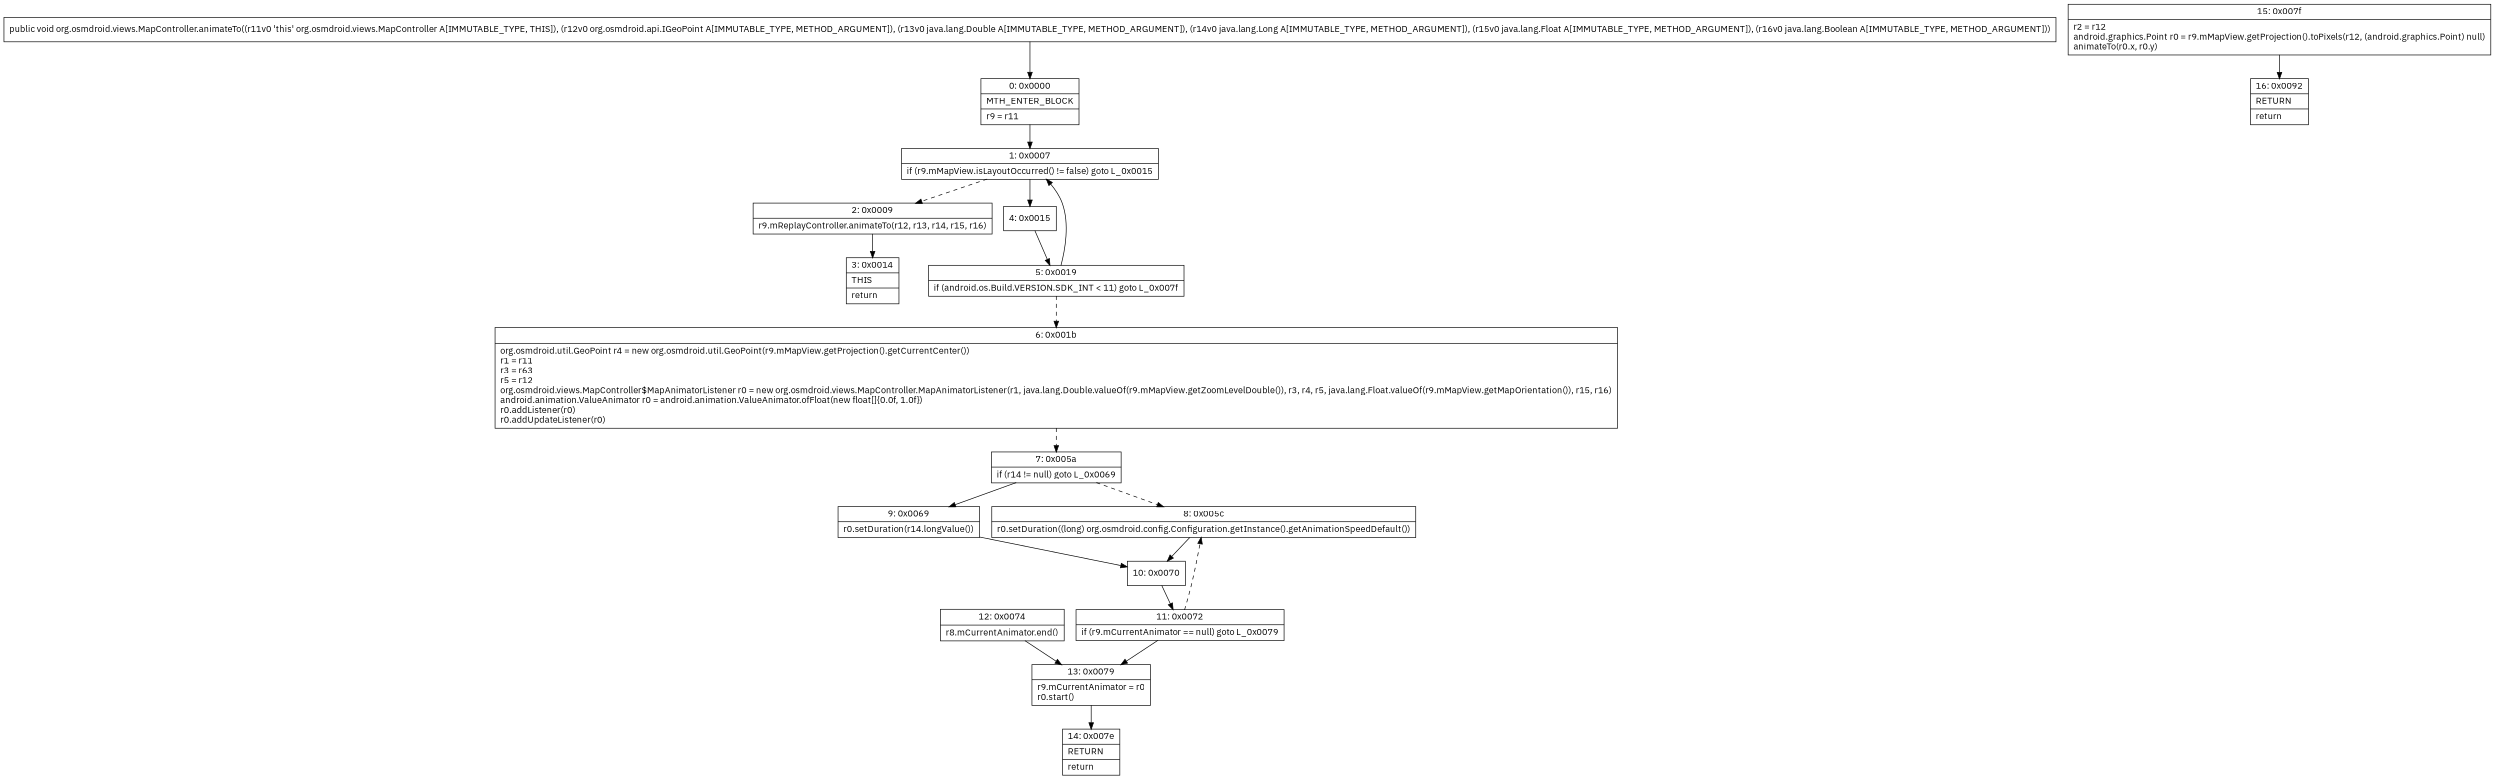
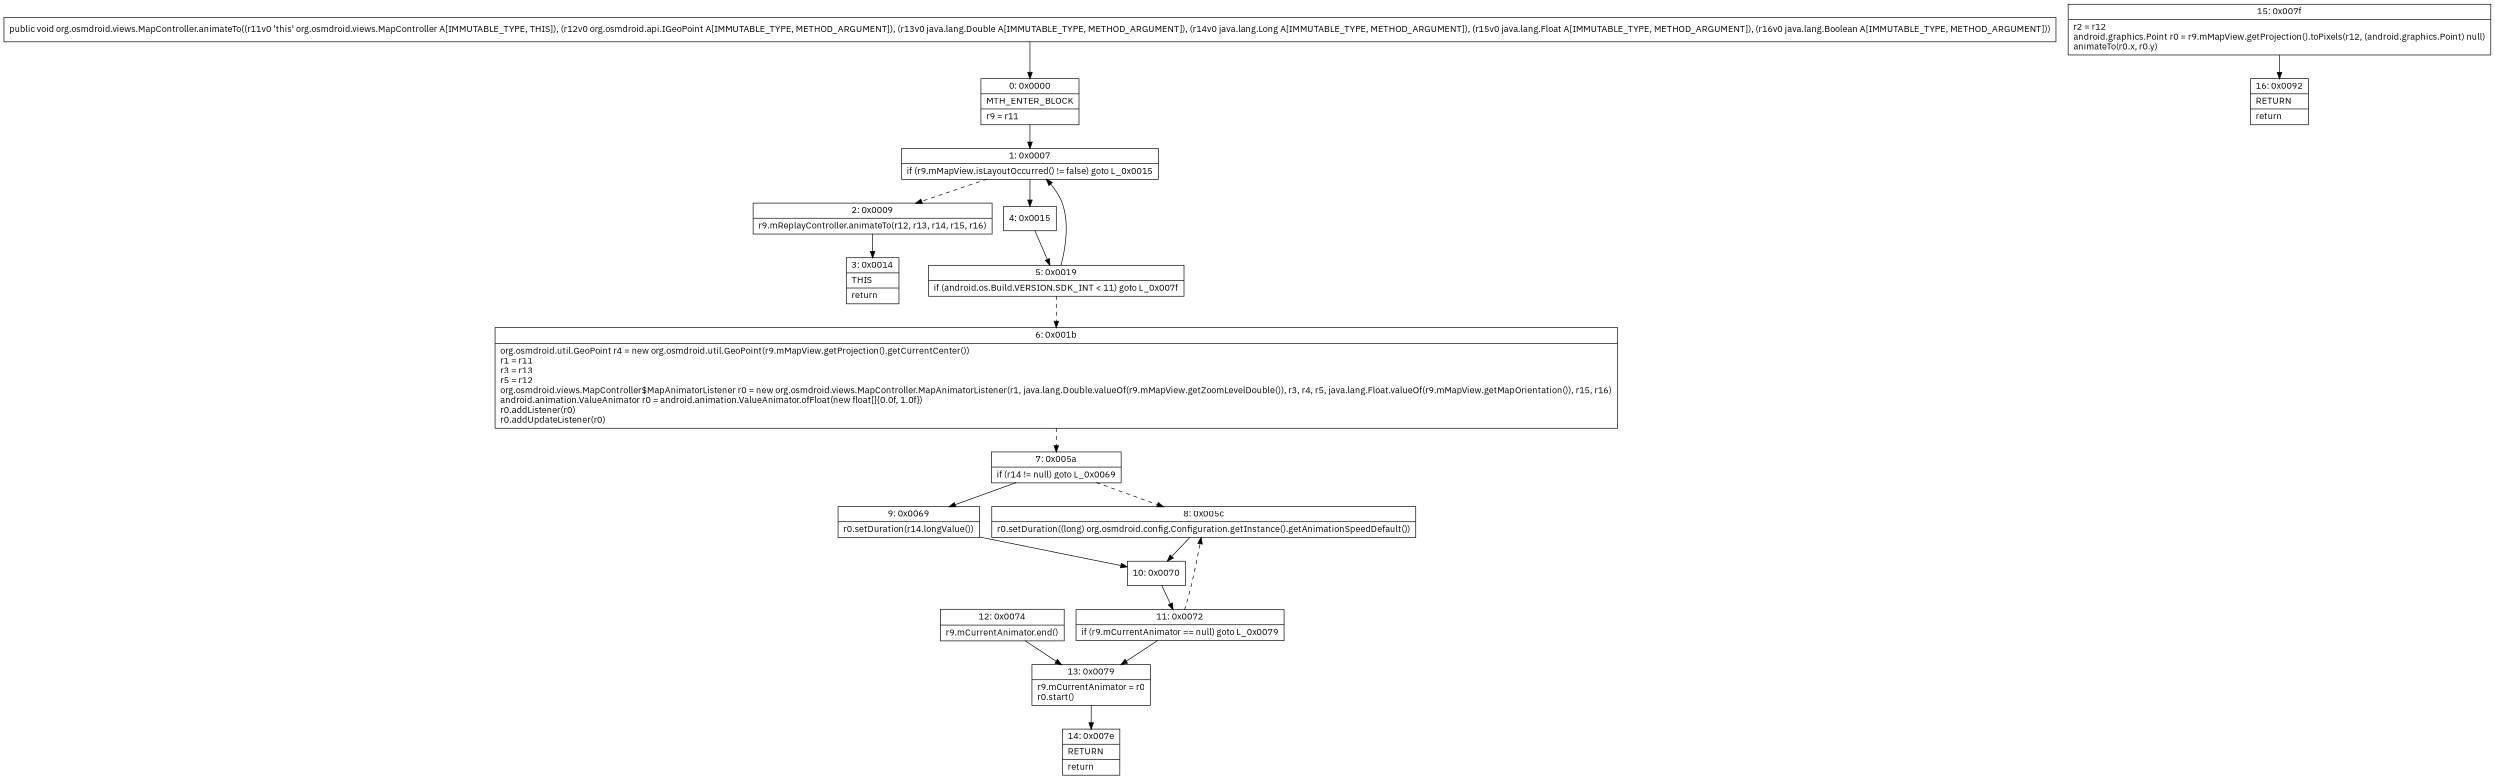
  digraph {
    fontname="IBM Plex Sans"
    node [fontname="IBM Plex Sans" shape=record]
    edge [fontname="IBM Plex Sans"]
    n1 [label="{0\:\ 0x0000|MTH_ENTER_BLOCK\l|r9 = r11\l}"]
    n2 [label="{1\:\ 0x0007|if (r9.mMapView.isLayoutOccurred() != false) goto L_0x0015\l}"]
    n3 [label="{2\:\ 0x0009|r9.mReplayController.animateTo(r12, r13, r14, r15, r16)\l}"]
    n4 [label="{4\:\ 0x0015}"]
    n5 [label="{3\:\ 0x0014|THIS\l|return\l}"]
    n6 [label="{5\:\ 0x0019|if (android.os.Build.VERSION.SDK_INT \< 11) goto L_0x007f\l}"]
-   n7 [label="{6\:\ 0x001b|org.osmdroid.util.GeoPoint r4 = new org.osmdroid.util.GeoPoint(r9.mMapView.getProjection().getCurrentCenter())\lr1 = r11\lr3 = r63\lr5 = r12\lorg.osmdroid.views.MapController$MapAnimatorListener r0 = new org.osmdroid.views.MapController.MapAnimatorListener(r1, java.lang.Double.valueOf(r9.mMapView.getZoomLevelDouble()), r3, r4, r5, java.lang.Float.valueOf(r9.mMapView.getMapOrientation()), r15, r16)\landroid.animation.ValueAnimator r0 = android.animation.ValueAnimator.ofFloat(new float[]\{0.0f, 1.0f\})\lr0.addListener(r0)\lr0.addUpdateListener(r0)\l}"]
+   n7 [label="{6\:\ 0x001b|org.osmdroid.util.GeoPoint r4 = new org.osmdroid.util.GeoPoint(r9.mMapView.getProjection().getCurrentCenter())\lr1 = r11\lr3 = r13\lr5 = r12\lorg.osmdroid.views.MapController$MapAnimatorListener r0 = new org.osmdroid.views.MapController.MapAnimatorListener(r1, java.lang.Double.valueOf(r9.mMapView.getZoomLevelDouble()), r3, r4, r5, java.lang.Float.valueOf(r9.mMapView.getMapOrientation()), r15, r16)\landroid.animation.ValueAnimator r0 = android.animation.ValueAnimator.ofFloat(new float[]\{0.0f, 1.0f\})\lr0.addListener(r0)\lr0.addUpdateListener(r0)\l}"]
    n8 [label="{7\:\ 0x005a|if (r14 != null) goto L_0x0069\l}"]
    n9 [label="{15\:\ 0x007f|r2 = r12\landroid.graphics.Point r0 = r9.mMapView.getProjection().toPixels(r12, (android.graphics.Point) null)\lanimateTo(r0.x, r0.y)\l}"]
    n10 [label="{16\:\ 0x0092|RETURN\l|return\l}"]
    n11 [label="{8\:\ 0x005c|r0.setDuration((long) org.osmdroid.config.Configuration.getInstance().getAnimationSpeedDefault())\l}"]
    n12 [label="{9\:\ 0x0069|r0.setDuration(r14.longValue())\l}"]
    n13 [label="{10\:\ 0x0070}"]
    n14 [label="{11\:\ 0x0072|if (r9.mCurrentAnimator == null) goto L_0x0079\l}"]
    n15 [label="{13\:\ 0x0079|r9.mCurrentAnimator = r0\lr0.start()\l}"]
-   n16 [label="{12\:\ 0x0074|r8.mCurrentAnimator.end()\l}"]
+   n16 [label="{12\:\ 0x0074|r9.mCurrentAnimator.end()\l}"]
    n17 [label="{14\:\ 0x007e|RETURN\l|return\l}"]
    n18 [label="{public void org.osmdroid.views.MapController.animateTo((r11v0 'this' org.osmdroid.views.MapController A[IMMUTABLE_TYPE, THIS]), (r12v0 org.osmdroid.api.IGeoPoint A[IMMUTABLE_TYPE, METHOD_ARGUMENT]), (r13v0 java.lang.Double A[IMMUTABLE_TYPE, METHOD_ARGUMENT]), (r14v0 java.lang.Long A[IMMUTABLE_TYPE, METHOD_ARGUMENT]), (r15v0 java.lang.Float A[IMMUTABLE_TYPE, METHOD_ARGUMENT]), (r16v0 java.lang.Boolean A[IMMUTABLE_TYPE, METHOD_ARGUMENT])) }"]
    n1 -> n2
    n2 -> n3 [style=dashed]
    n2 -> n4
    n3 -> n5
    n4 -> n6
    n6 -> n2
    n6 -> n7 [style=dashed]
    n7 -> n8 [style=dashed]
    n8 -> n11 [style=dashed]
    n8 -> n12
    n9 -> n10
    n11 -> n13
    n12 -> n13
    n13 -> n14
    n14 -> n11 [style=dashed]
    n14 -> n15
    n15 -> n17
    n16 -> n15
    n18 -> n1
  }
